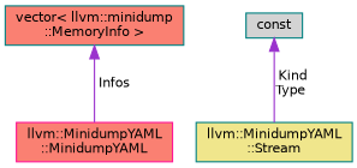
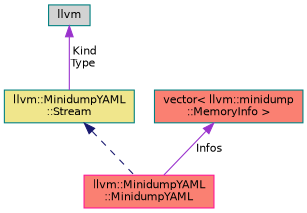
  digraph {
    node [color=teal fillcolor=salmon fontname=Helvetica fontsize=10 shape=record style=filled]
    edge [color=darkorchid3 dir=back fontname=Helvetica fontsize=10 labelfontname=Helvetica labelfontsize=10 style=solid]
    n1 [color=deeppink fontcolor=black height=0.2 label="llvm::MinidumpYAML\l::MinidumpYAML" width=0.4]
    n2 [fillcolor=khaki height=0.2 label="llvm::MinidumpYAML\l::Stream" width=0.4]
-   n3 [fillcolor=lightgrey height=0.2 label=const width=0.4]
+   n3 [fillcolor=lightgrey height=0.2 label=llvm width=0.4]
    n4 [height=0.2 label="vector\< llvm::minidump\l::MemoryInfo \>" width=0.4]
+   n2 -> n1 [color=midnightblue style=dashed]
    n3 -> n2 [label=" Kind\nType"]
    n4 -> n1 [label=" Infos"]
  }
